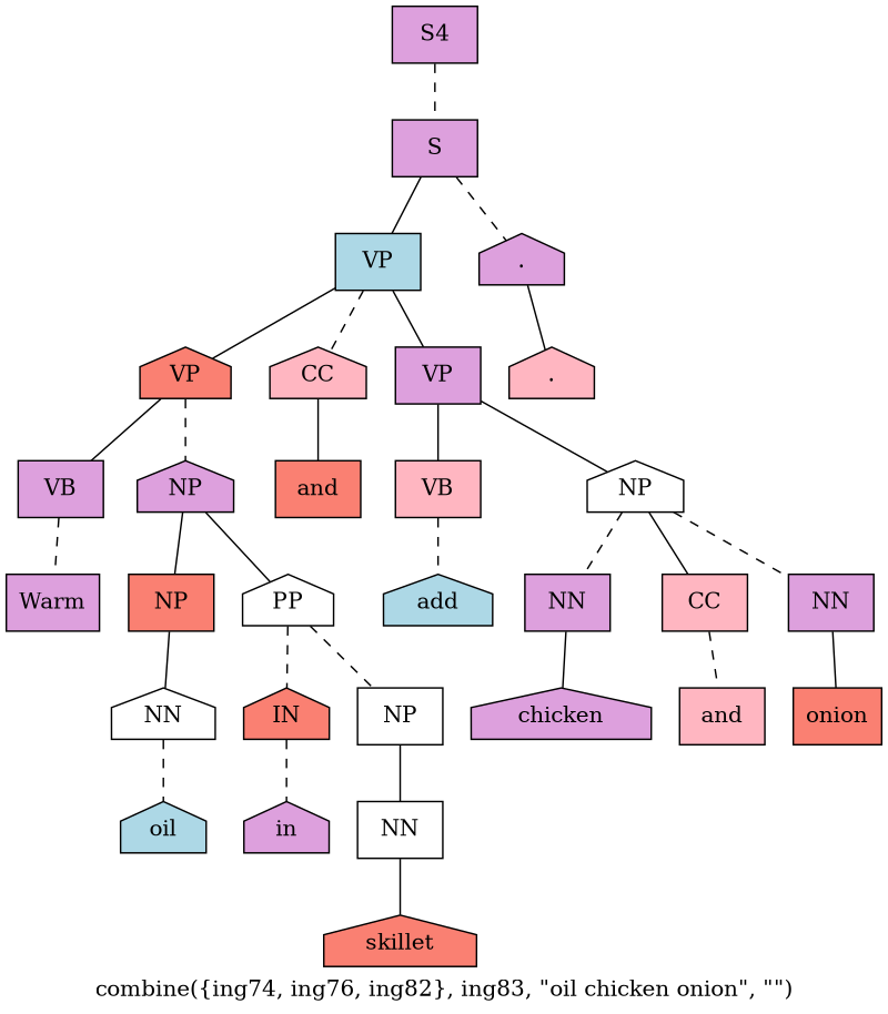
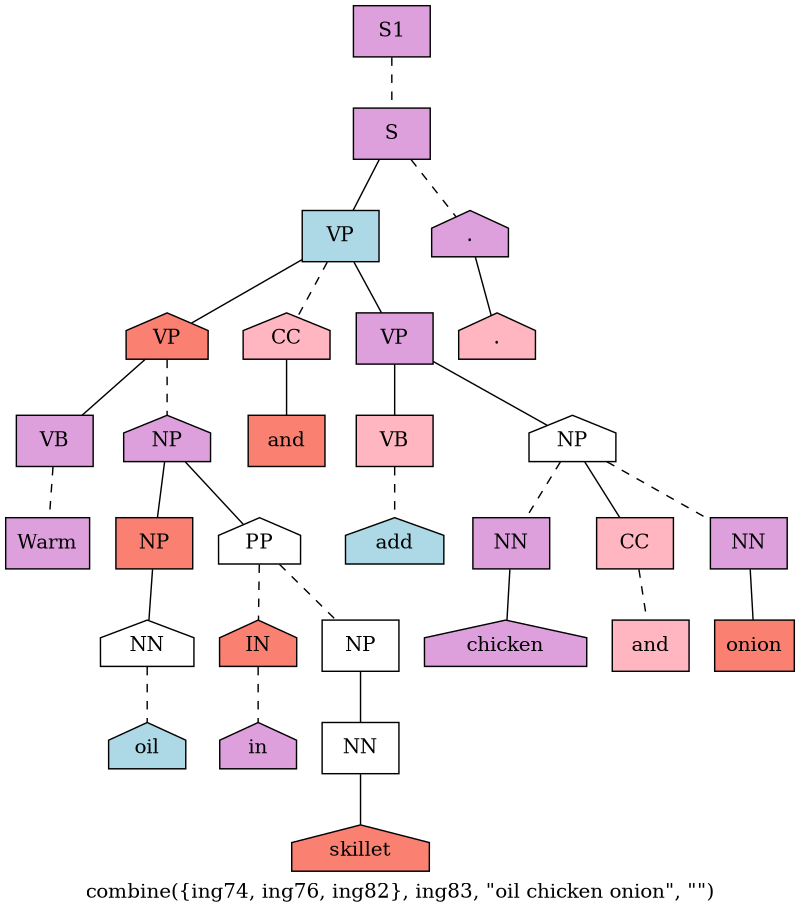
  graph {
    label="combine({ing74, ing76, ing82}, ing83, \"oil chicken onion\", \"\")"
    node [fillcolor=plum shape=box style=filled]
    edge [style=solid]
-   n1 [label=S4]
+   n1 [label=S1]
    n2 [label=S]
    n3 [fillcolor=lightblue label=VP]
    n4 [label="." shape=house]
    n5 [fillcolor=salmon label=VP shape=house]
    n6 [fillcolor=lightpink label=CC shape=house]
    n7 [label=VP]
    n8 [fillcolor=lightpink label="." shape=house]
    n9 [label=VB]
    n10 [label=NP shape=house]
    n11 [fillcolor=salmon label=and]
    n12 [fillcolor=lightpink label=VB]
    n13 [fillcolor=white label=NP shape=house]
    n14 [label=Warm]
    n15 [fillcolor=salmon label=NP]
    n16 [fillcolor=white label=PP shape=house]
    n17 [fillcolor=white label=NN shape=house]
    n18 [fillcolor=salmon label=IN shape=house]
    n19 [fillcolor=white label=NP]
    n20 [fillcolor=lightblue label=oil shape=house]
    n21 [label=in shape=house]
    n22 [fillcolor=white label=NN]
    n23 [fillcolor=salmon label=skillet shape=house]
    n24 [fillcolor=lightblue label=add shape=house]
    n25 [label=NN]
    n26 [fillcolor=lightpink label=CC]
    n27 [label=NN]
    n28 [label=chicken shape=house]
    n29 [fillcolor=lightpink label=and]
    n30 [fillcolor=salmon label=onion]
    n1 -- n2 [style=dashed]
    n2 -- n3
    n2 -- n4 [style=dashed]
    n3 -- n5
    n3 -- n6 [style=dashed]
    n3 -- n7
    n4 -- n8
    n5 -- n9
    n5 -- n10 [style=dashed]
    n6 -- n11
    n7 -- n12
    n7 -- n13
    n9 -- n14 [style=dashed]
    n10 -- n15
    n10 -- n16
    n12 -- n24 [style=dashed]
    n13 -- n25 [style=dashed]
    n13 -- n26
    n13 -- n27 [style=dashed]
    n15 -- n17
    n16 -- n18 [style=dashed]
    n16 -- n19 [style=dashed]
    n17 -- n20 [style=dashed]
    n18 -- n21 [style=dashed]
    n19 -- n22
    n22 -- n23
    n25 -- n28
    n26 -- n29 [style=dashed]
    n27 -- n30
  }
